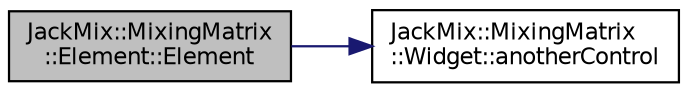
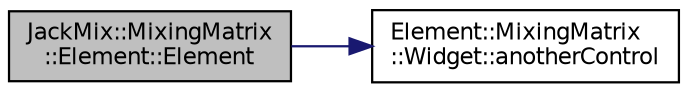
  digraph {
    rankdir=LR
    node [color=black fontname=Helvetica fontsize=10 shape=record style=filled]
    n1 [fillcolor=grey75 fontcolor=black height=0.2 label="JackMix::MixingMatrix\l::Element::Element" width=0.4]
-   n2 [fillcolor=white height=0.2 label="JackMix::MixingMatrix\l::Widget::anotherControl" width=0.4]
+   n2 [fillcolor=white height=0.2 label="Element::MixingMatrix\l::Widget::anotherControl" width=0.4]
    n1 -> n2 [color=midnightblue fontname=Helvetica fontsize=10 labelfontname=Helvetica labelfontsize=10 style=solid]
  }
